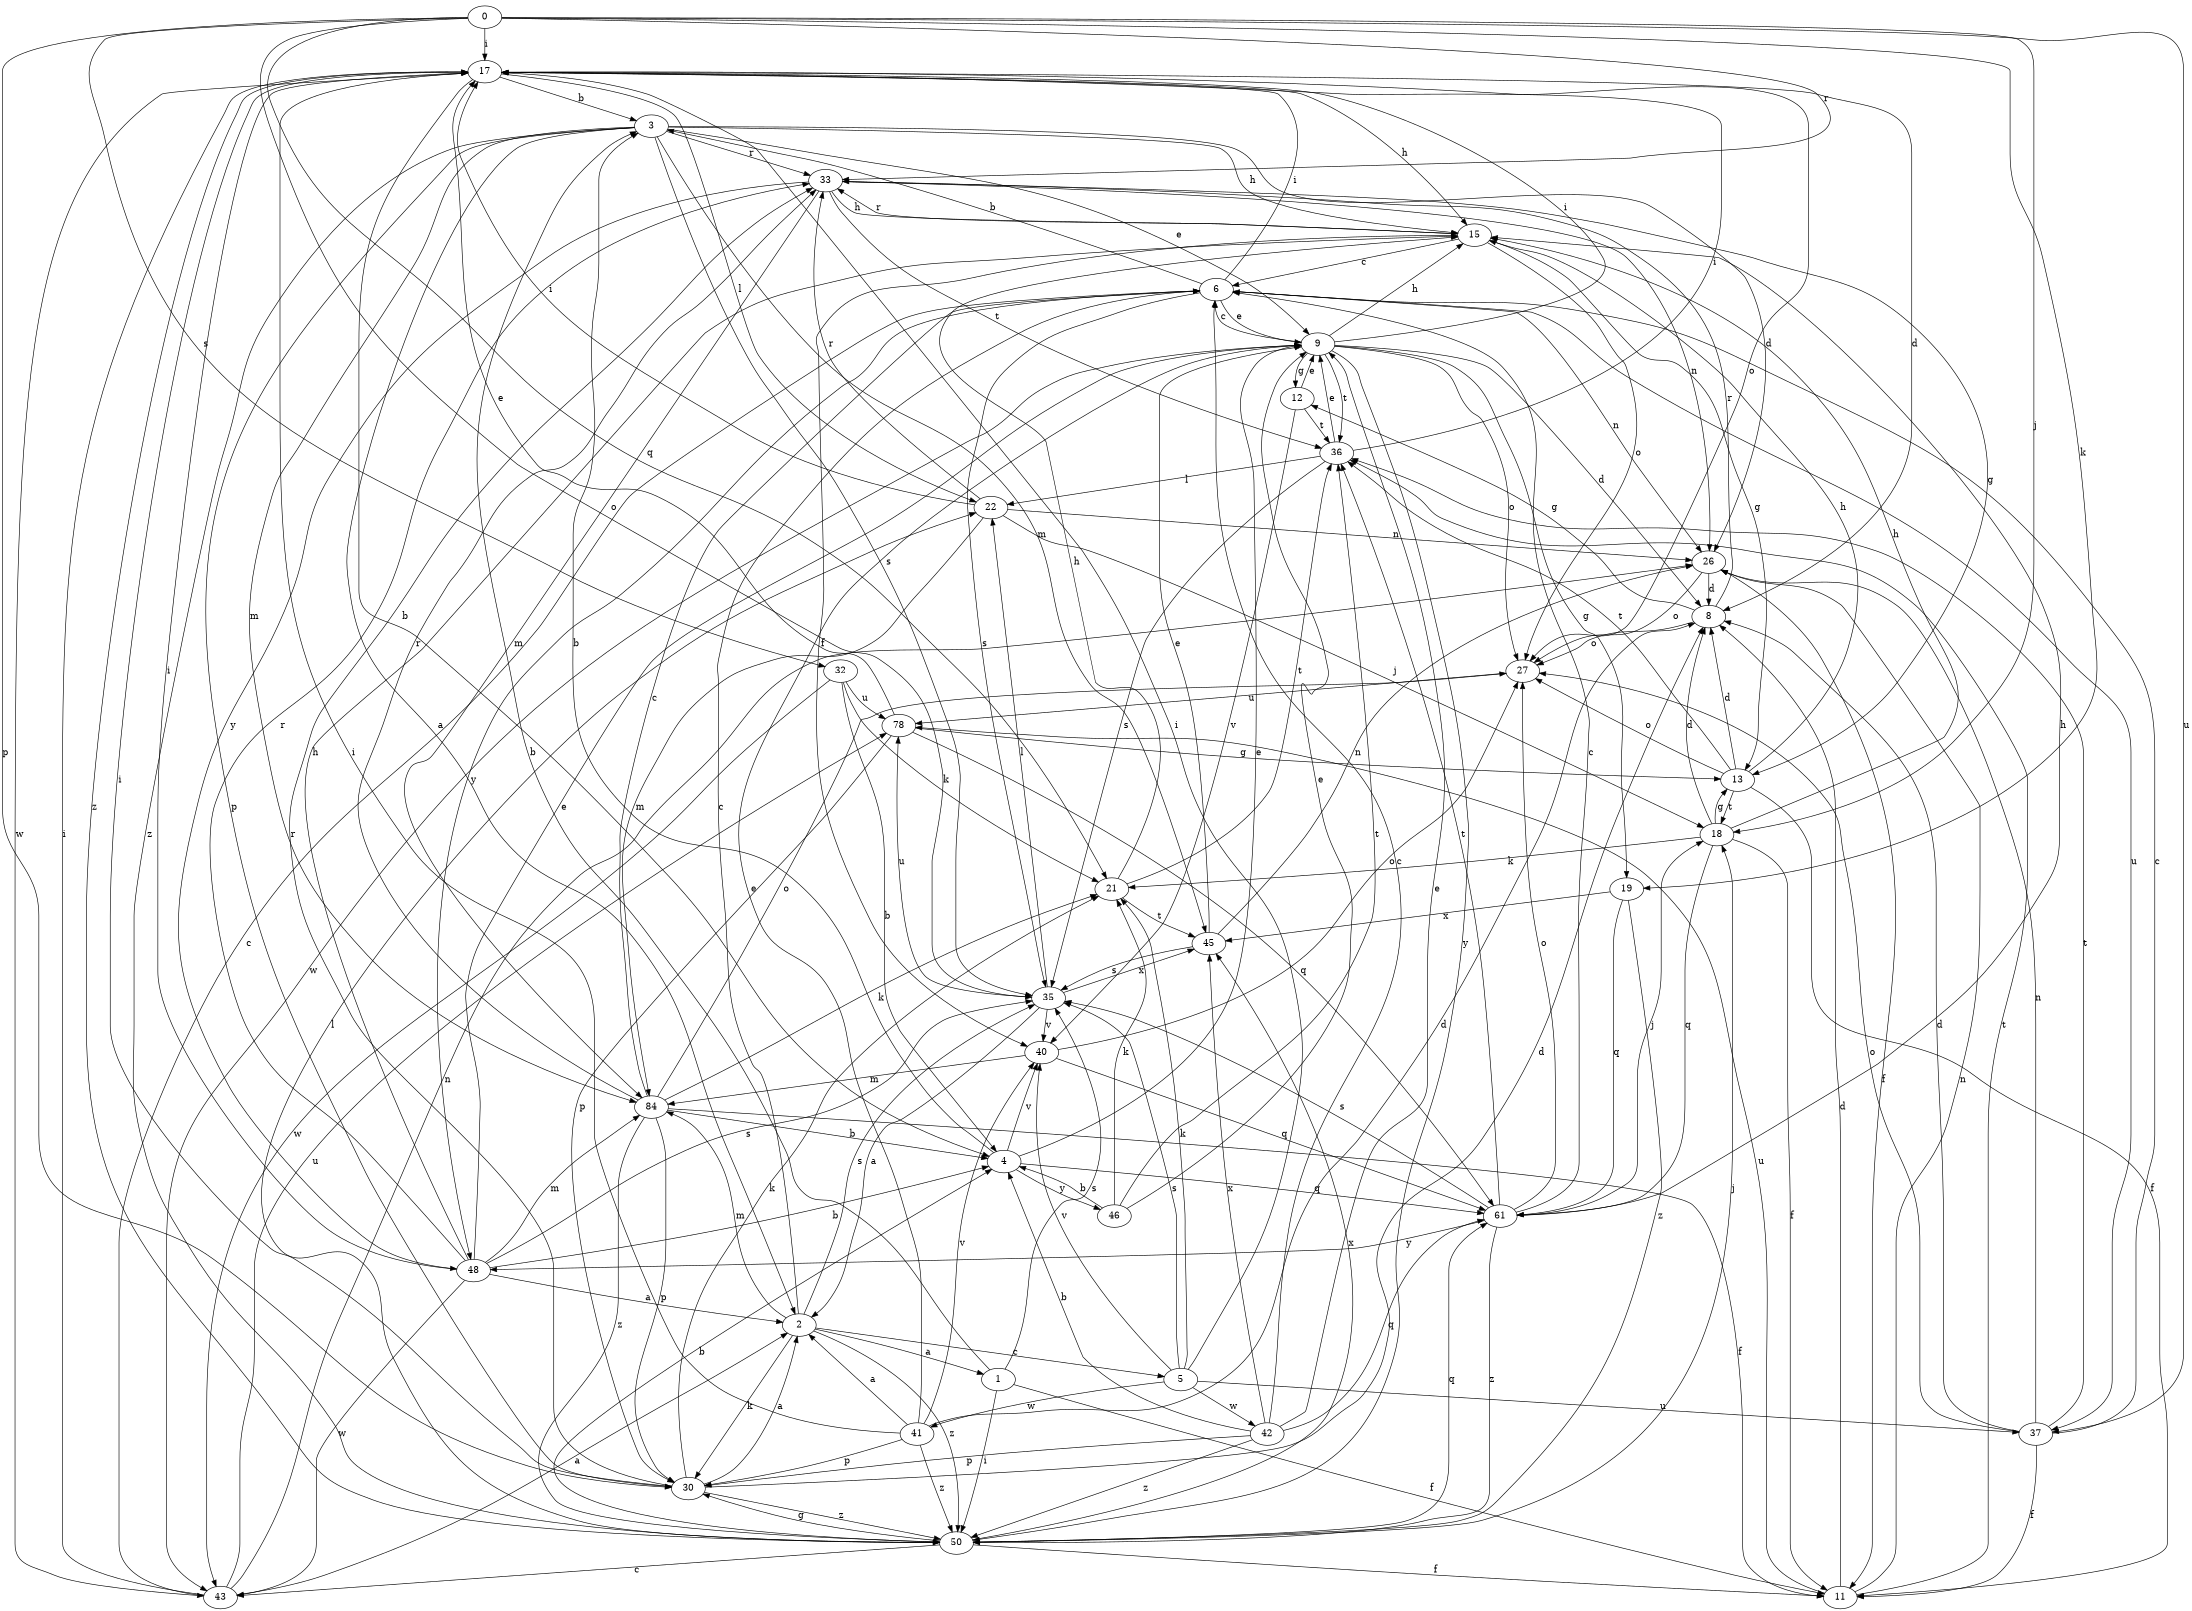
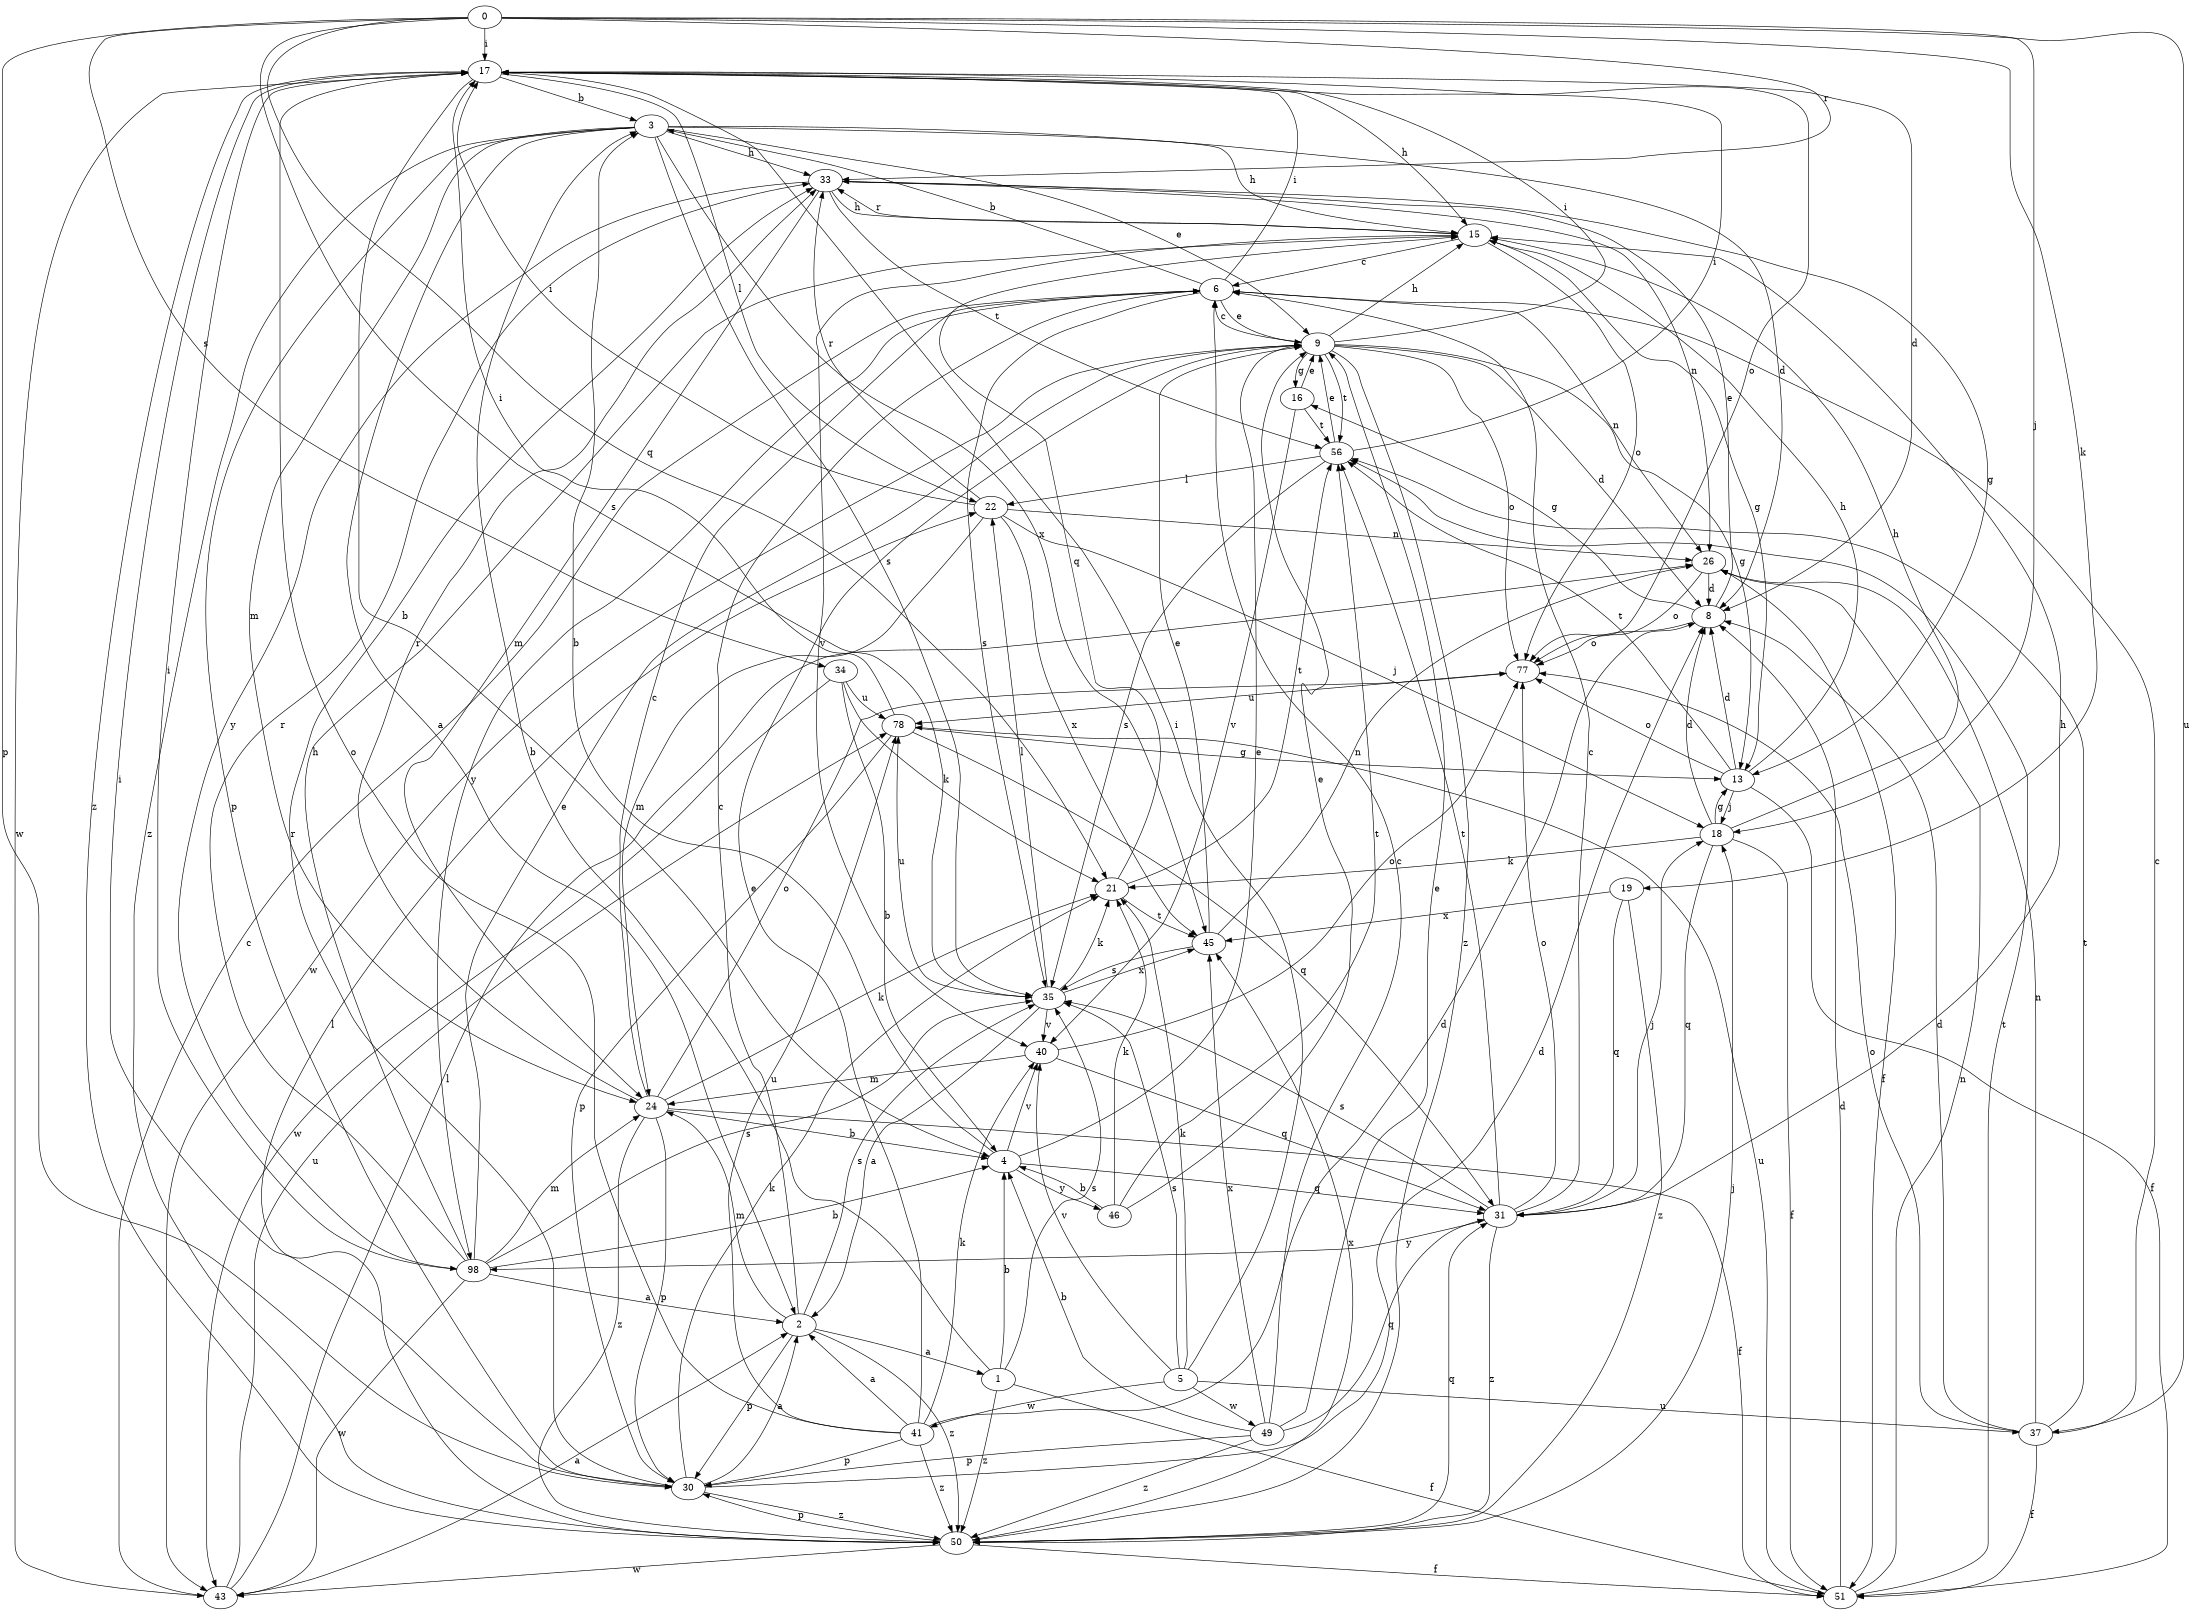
  strict digraph {
    0
    17
    18
    19
    21
    33
-   34 [label=32]
+   34
    35
    37
    30
    3
    50
    8
    15
    4
-   27
+   27 [label=77]
    43
    22
-   11
-   31 [label=61]
+   11 [label=51]
+   31
    13
    45
-   36
-   24 [label=84]
+   36 [label=56]
+   24
    26
-   48
+   48 [label=98]
    n27 [label=78]
    2
    40
    6
    1
    9
    5
    41
-   42
-   12
+   42 [label=49]
+   12 [label=16]
    46
    0 -> 17 [label=i]
    0 -> 18 [label=j]
    0 -> 19 [label=k]
    0 -> 21 [label=q]
    0 -> 33 [label=r]
    0 -> 34 [label=s]
-   0 -> 35 [label=o]
+   0 -> 35 [label=s]
    0 -> 37 [label=u]
    0 -> 30 [label=p]
    17 -> 3 [label=b]
    17 -> 50 [label=z]
    17 -> 8 [label=d]
    17 -> 15 [label=h]
    17 -> 4 [label=b]
    17 -> 27 [label=o]
    17 -> 43 [label=w]
    17 -> 22 [label=l]
    18 -> 21 [label=k]
    18 -> 8 [label=d]
    18 -> 15 [label=h]
    18 -> 11 [label=f]
    18 -> 31 [label=q]
    18 -> 13 [label=g]
    19 -> 50 [label=z]
    19 -> 31 [label=q]
    19 -> 45 [label=x]
-   21 -> 15 [label=h]
+   21 -> 15 [label=q]
    21 -> 45 [label=t]
    21 -> 36 [label=t]
    33 -> 15 [label=h]
    33 -> 13 [label=g]
    33 -> 36 [label=t]
    33 -> 24 [label=m]
    33 -> 26 [label=n]
    33 -> 48 [label=y]
    34 -> 21 [label=k]
    34 -> 4 [label=b]
    34 -> 43 [label=w]
    34 -> n27 [label=u]
+   35 -> 21 [label=k]
    35 -> 22 [label=l]
    35 -> 45 [label=x]
    35 -> n27 [label=u]
    35 -> 2 [label=a]
    35 -> 40 [label=v]
    37 -> 8 [label=d]
    37 -> 27 [label=o]
    37 -> 11 [label=f]
    37 -> 36 [label=t]
    37 -> 26 [label=n]
    37 -> 6 [label=c]
    30 -> 17 [label=i]
    30 -> 21 [label=k]
    30 -> 33 [label=r]
    30 -> 50 [label=z]
    30 -> 8 [label=d]
    30 -> 2 [label=a]
-   3 -> 33 [label=r]
+   3 -> 33 [label=h]
    3 -> 35 [label=s]
    3 -> 30 [label=p]
    3 -> 50 [label=z]
-   3 -> 26 [label=d]
+   3 -> 8 [label=d]
    3 -> 15 [label=h]
-   3 -> 45 [label=m]
+   3 -> 45 [label=x]
    3 -> 24 [label=m]
    3 -> 2 [label=a]
    3 -> 9 [label=e]
    50 -> 18 [label=j]
-   50 -> 30 [label=g]
-   50 -> 4 [label=b]
-   50 -> 43 [label=c]
+   50 -> 30 [label=p]
+   1 -> 4 [label=b]
+   50 -> 43 [label=w]
    50 -> 22 [label=l]
    50 -> 11 [label=f]
    50 -> 31 [label=q]
    50 -> 45 [label=x]
-   8 -> 33 [label=r]
+   8 -> 33 [label=e]
    8 -> 27 [label=o]
    8 -> 12 [label=g]
    15 -> 33 [label=r]
    15 -> 27 [label=o]
    15 -> 13 [label=g]
-   15 -> 40 [label=f]
+   15 -> 40 [label=v]
    15 -> 6 [label=c]
    4 -> 3 [label=b]
    4 -> 31 [label=q]
    4 -> 40 [label=v]
    4 -> 9 [label=e]
    4 -> 46 [label=y]
    27 -> n27 [label=u]
-   43 -> 17 [label=i]
-   43 -> 26 [label=n]
+   43 -> 26 [label=l]
    43 -> n27 [label=u]
    43 -> 2 [label=a]
    43 -> 6 [label=c]
    22 -> 17 [label=i]
    22 -> 18 [label=j]
    22 -> 33 [label=r]
+   22 -> 45 [label=x]
    22 -> 24 [label=m]
    22 -> 26 [label=n]
    11 -> 8 [label=d]
    11 -> 36 [label=t]
    11 -> 26 [label=n]
    11 -> n27 [label=u]
    31 -> 18 [label=j]
    31 -> 35 [label=s]
    31 -> 50 [label=z]
    31 -> 15 [label=h]
    31 -> 27 [label=o]
    31 -> 36 [label=t]
    31 -> 48 [label=y]
    31 -> 6 [label=c]
-   13 -> 18 [label=t]
+   13 -> 18 [label=j]
    13 -> 8 [label=d]
    13 -> 15 [label=h]
    13 -> 27 [label=o]
    13 -> 11 [label=f]
    13 -> 36 [label=t]
    45 -> 35 [label=s]
    45 -> 26 [label=n]
    45 -> 9 [label=e]
    36 -> 17 [label=i]
    36 -> 35 [label=s]
    36 -> 22 [label=l]
    36 -> 9 [label=e]
    24 -> 21 [label=k]
    24 -> 33 [label=r]
    24 -> 30 [label=p]
    24 -> 50 [label=z]
    24 -> 4 [label=b]
    24 -> 27 [label=o]
    24 -> 11 [label=f]
    24 -> 6 [label=c]
    26 -> 8 [label=d]
    26 -> 27 [label=o]
    26 -> 11 [label=f]
    48 -> 17 [label=i]
    48 -> 33 [label=r]
    48 -> 35 [label=s]
    48 -> 15 [label=h]
    48 -> 4 [label=b]
    48 -> 43 [label=w]
    48 -> 24 [label=m]
    48 -> 2 [label=a]
    48 -> 9 [label=e]
-   n27 -> 17 [label=e]
+   n27 -> 17 [label=i]
    n27 -> 30 [label=p]
    n27 -> 31 [label=q]
    n27 -> 13 [label=g]
    2 -> 35 [label=s]
-   2 -> 30 [label=k]
+   2 -> 30 [label=p]
    2 -> 50 [label=z]
    2 -> 24 [label=m]
    2 -> 6 [label=c]
    2 -> 1 [label=a]
-   2 -> 5 [label=c]
    40 -> 27 [label=o]
    40 -> 31 [label=q]
    40 -> 24 [label=m]
    6 -> 17 [label=i]
    6 -> 35 [label=s]
-   6 -> 37 [label=u]
    6 -> 3 [label=b]
    6 -> 26 [label=n]
    6 -> 48 [label=y]
    6 -> 9 [label=e]
    1 -> 35 [label=s]
    1 -> 3 [label=b]
-   1 -> 50 [label=i]
+   1 -> 50 [label=z]
    1 -> 11 [label=f]
    9 -> 17 [label=i]
-   9 -> 50 [label=y]
+   9 -> 50 [label=z]
    9 -> 8 [label=d]
    9 -> 15 [label=h]
    9 -> 27 [label=o]
    9 -> 43 [label=w]
-   9 -> 19 [label=g]
+   9 -> 13 [label=g]
    9 -> 36 [label=t]
    9 -> 6 [label=c]
    9 -> 12 [label=g]
    5 -> 17 [label=i]
    5 -> 21 [label=k]
    5 -> 35 [label=s]
    5 -> 37 [label=u]
    5 -> 40 [label=v]
    5 -> 41 [label=w]
    5 -> 42 [label=w]
-   41 -> 17 [label=i]
+   41 -> 17 [label=o]
    41 -> 30 [label=p]
    41 -> 50 [label=z]
    41 -> 8 [label=d]
+   41 -> n27 [label=u]
    41 -> 2 [label=a]
-   41 -> 40 [label=v]
+   41 -> 40 [label=k]
    41 -> 9 [label=e]
    42 -> 30 [label=p]
    42 -> 50 [label=z]
    42 -> 4 [label=b]
    42 -> 31 [label=q]
    42 -> 45 [label=x]
    42 -> 6 [label=c]
    42 -> 9 [label=e]
    12 -> 36 [label=t]
    12 -> 40 [label=v]
    12 -> 9 [label=e]
    46 -> 21 [label=k]
    46 -> 4 [label=b]
    46 -> 36 [label=t]
    46 -> 9 [label=e]
  }
